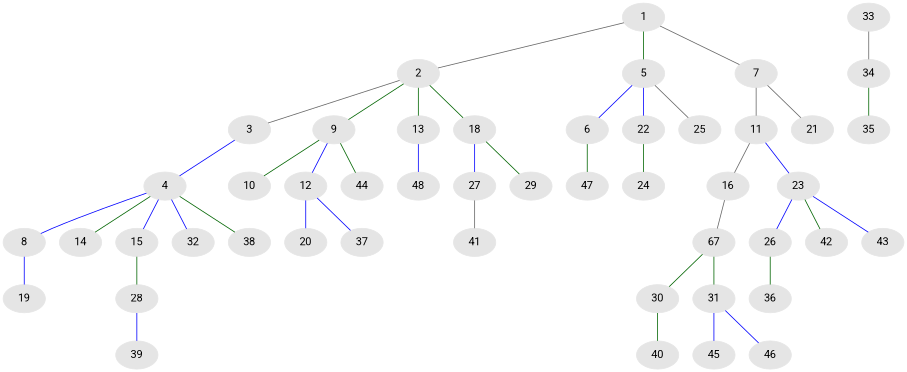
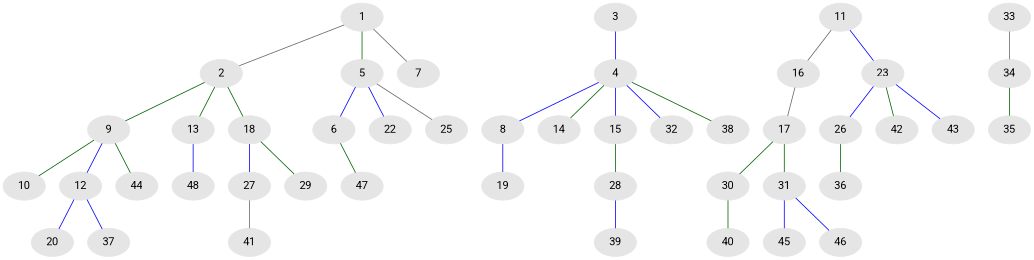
  graph {
    fontname=Roboto
    node [color=gray90 fontname=Roboto style=filled]
    edge [color=darkgreen fontname=Roboto weight=1.0]
    1
    2
    5
    7
    3
    9
    13
    18
    6
    22
    25
    11
-   21
    4
    10
    12
    44
    48
    27
    29
    8
    14
    15
    32
    38
    19
    28
    47
-   24
    16
    23
    20
    37
-   17 [label=67]
+   17
    26
    42
    43
    39
    30
    31
    40
    45
    46
    41
    33
    34
    36
    35
    1 -- 2 [color=gray40]
    1 -- 5
    1 -- 7 [color=gray40]
-   2 -- 3 [color=gray40]
    2 -- 9
    2 -- 13
    2 -- 18
    5 -- 6 [color=blue]
    5 -- 22 [color=blue]
    5 -- 25 [color=gray40]
-   7 -- 11 [color=gray40]
-   7 -- 21 [color=gray40]
    3 -- 4 [color=blue]
    9 -- 10
    9 -- 12 [color=blue]
    9 -- 44
    13 -- 48 [color=blue]
    18 -- 27 [color=blue]
    18 -- 29
    6 -- 47
-   22 -- 24
    11 -- 16 [color=gray40]
    11 -- 23 [color=blue]
    4 -- 8 [color=blue]
    4 -- 14
    4 -- 15 [color=blue]
    4 -- 32 [color=blue]
    4 -- 38
    12 -- 20 [color=blue]
    12 -- 37 [color=blue]
    27 -- 41 [color=gray40]
    8 -- 19 [color=blue]
    15 -- 28
    28 -- 39 [color=blue]
    16 -- 17 [color=gray40]
    23 -- 26 [color=blue]
    23 -- 42
    23 -- 43 [color=blue]
    17 -- 30
    17 -- 31
    26 -- 36 [weight=2.0]
    30 -- 40
    31 -- 45 [color=blue]
    31 -- 46 [color=blue]
    33 -- 34 [color=gray40]
    34 -- 35 [weight=2.0]
  }
